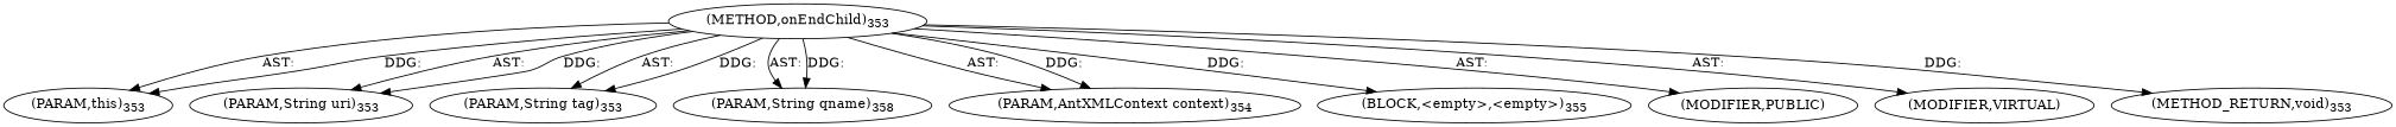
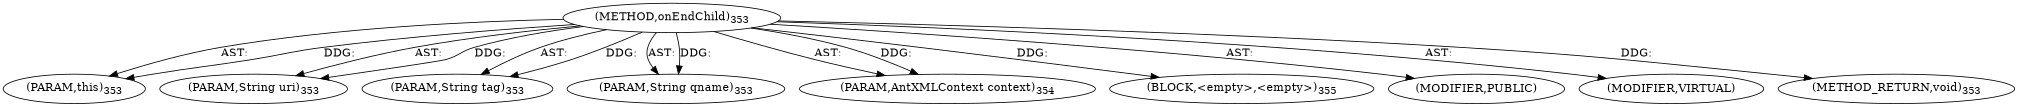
  digraph {
    n1 [label=<(METHOD,onEndChild)<SUB>353</SUB>>]
    n2 [label=<(PARAM,this)<SUB>353</SUB>>]
    n3 [label=<(PARAM,String uri)<SUB>353</SUB>>]
    n4 [label=<(PARAM,String tag)<SUB>353</SUB>>]
-   n5 [label=<(PARAM,String qname)<SUB>358</SUB>>]
+   n5 [label=<(PARAM,String qname)<SUB>353</SUB>>]
    n6 [label=<(PARAM,AntXMLContext context)<SUB>354</SUB>>]
    n7 [label=<(BLOCK,&lt;empty&gt;,&lt;empty&gt;)<SUB>355</SUB>>]
    n8 [label=<(MODIFIER,PUBLIC)>]
    n9 [label=<(MODIFIER,VIRTUAL)>]
    n10 [label=<(METHOD_RETURN,void)<SUB>353</SUB>>]
    n1 -> n2 [label="AST: "]
    n1 -> n2 [label="DDG: "]
    n1 -> n3 [label="AST: "]
    n1 -> n3 [label="DDG: "]
    n1 -> n4 [label="AST: "]
    n1 -> n4 [label="DDG: "]
    n1 -> n5 [label="AST: "]
    n1 -> n5 [label="DDG: "]
    n1 -> n6 [label="AST: "]
    n1 -> n6 [label="DDG: "]
    n1 -> n7 [label="DDG: "]
    n1 -> n8 [label="AST: "]
    n1 -> n9 [label="AST: "]
    n1 -> n10 [label="DDG: "]
  }
